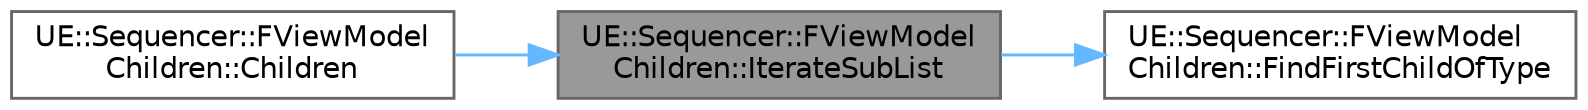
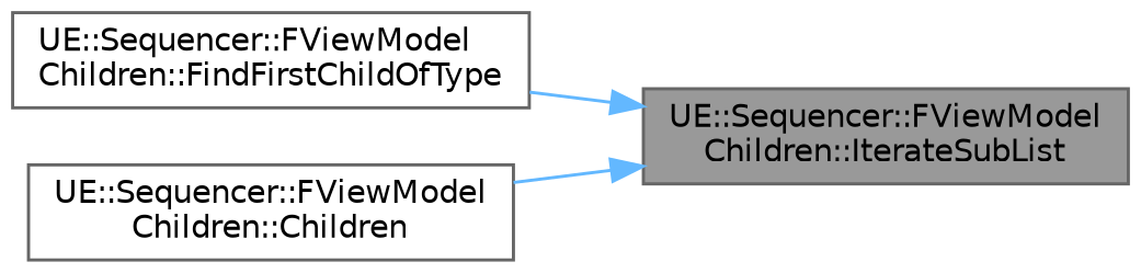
  digraph {
    rankdir=RL
    node [color=grey40 fillcolor=white fontname=Helvetica fontsize=10 shape=box style=filled]
    edge [color=steelblue1 dir=back fontname=Helvetica fontsize=10 labelfontname=Helvetica labelfontsize=10 style=solid]
    n1 [color=gray40 fillcolor=grey60 fontcolor=black height=0.2 label="UE::Sequencer::FViewModel\lChildren::IterateSubList" width=0.4]
    n2 [height=0.2 label="UE::Sequencer::FViewModel\lChildren::FindFirstChildOfType" width=0.4]
    n3 [height=0.2 label="UE::Sequencer::FViewModel\lChildren::Children" width=0.4]
-   n2 -> n1
+   n1 -> n2
    n1 -> n3
  }
